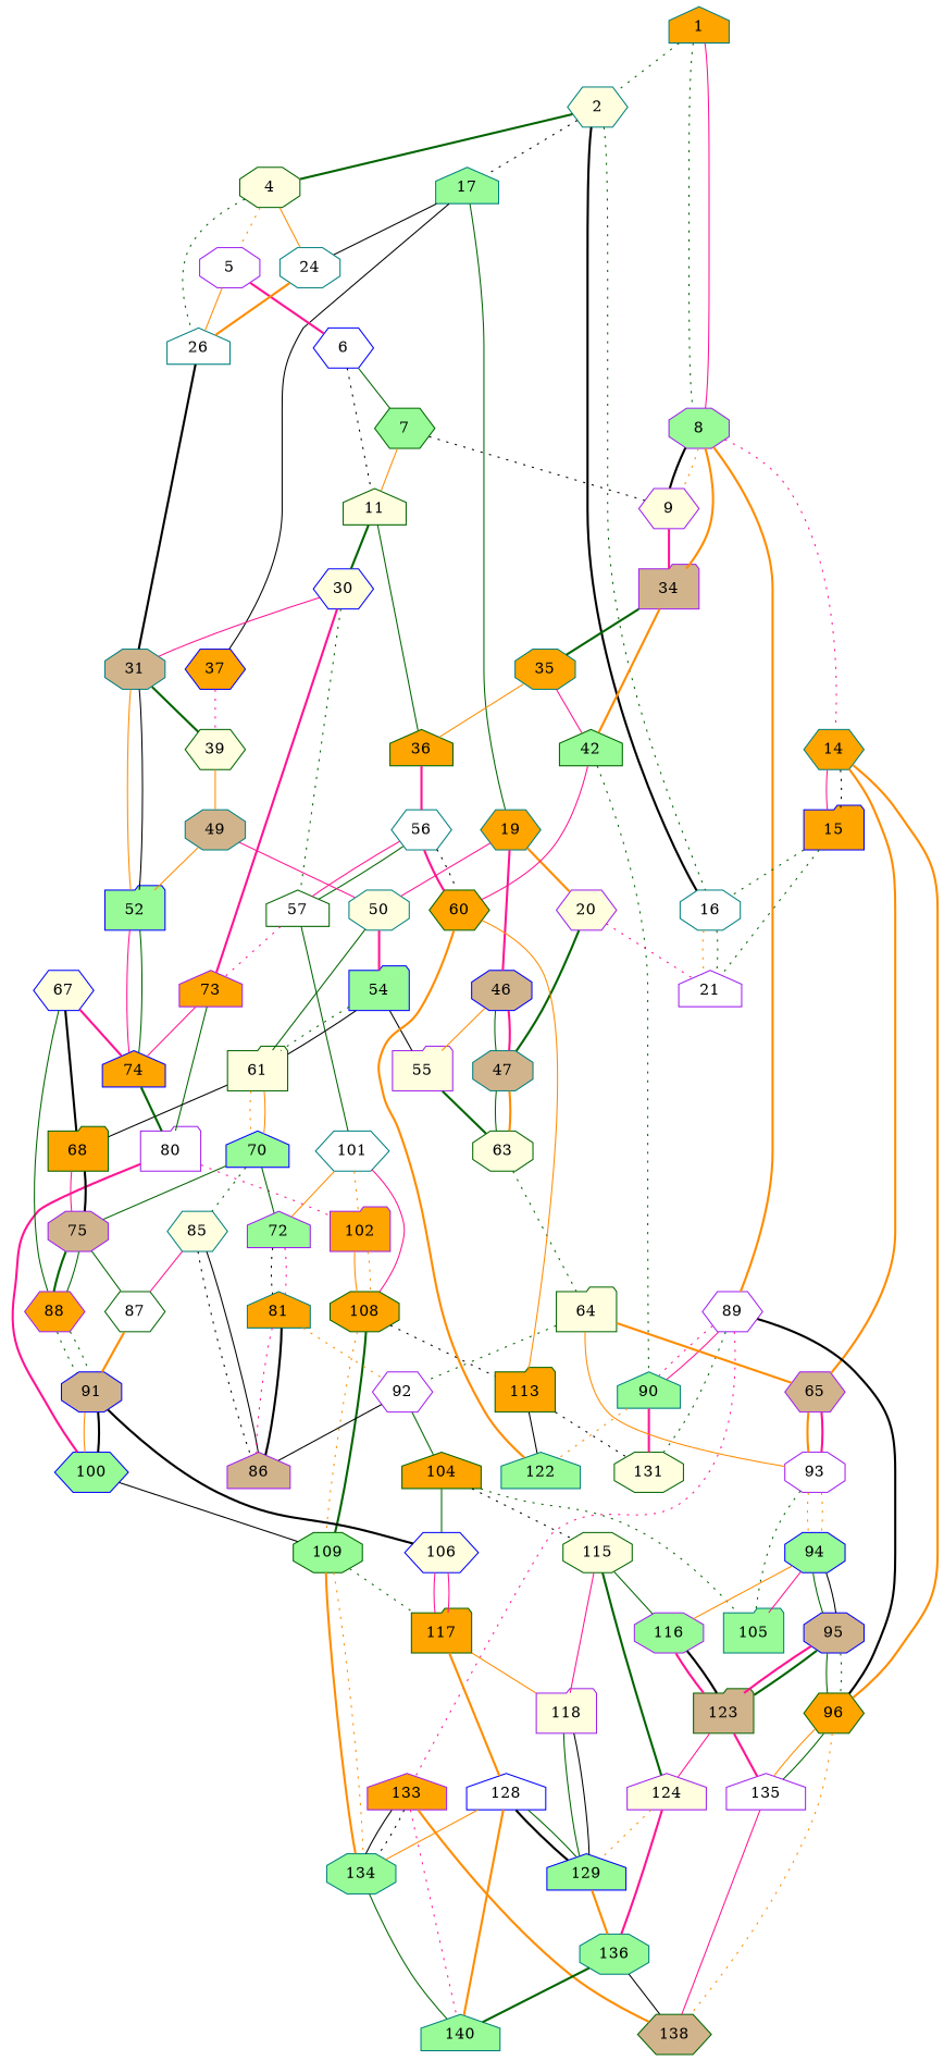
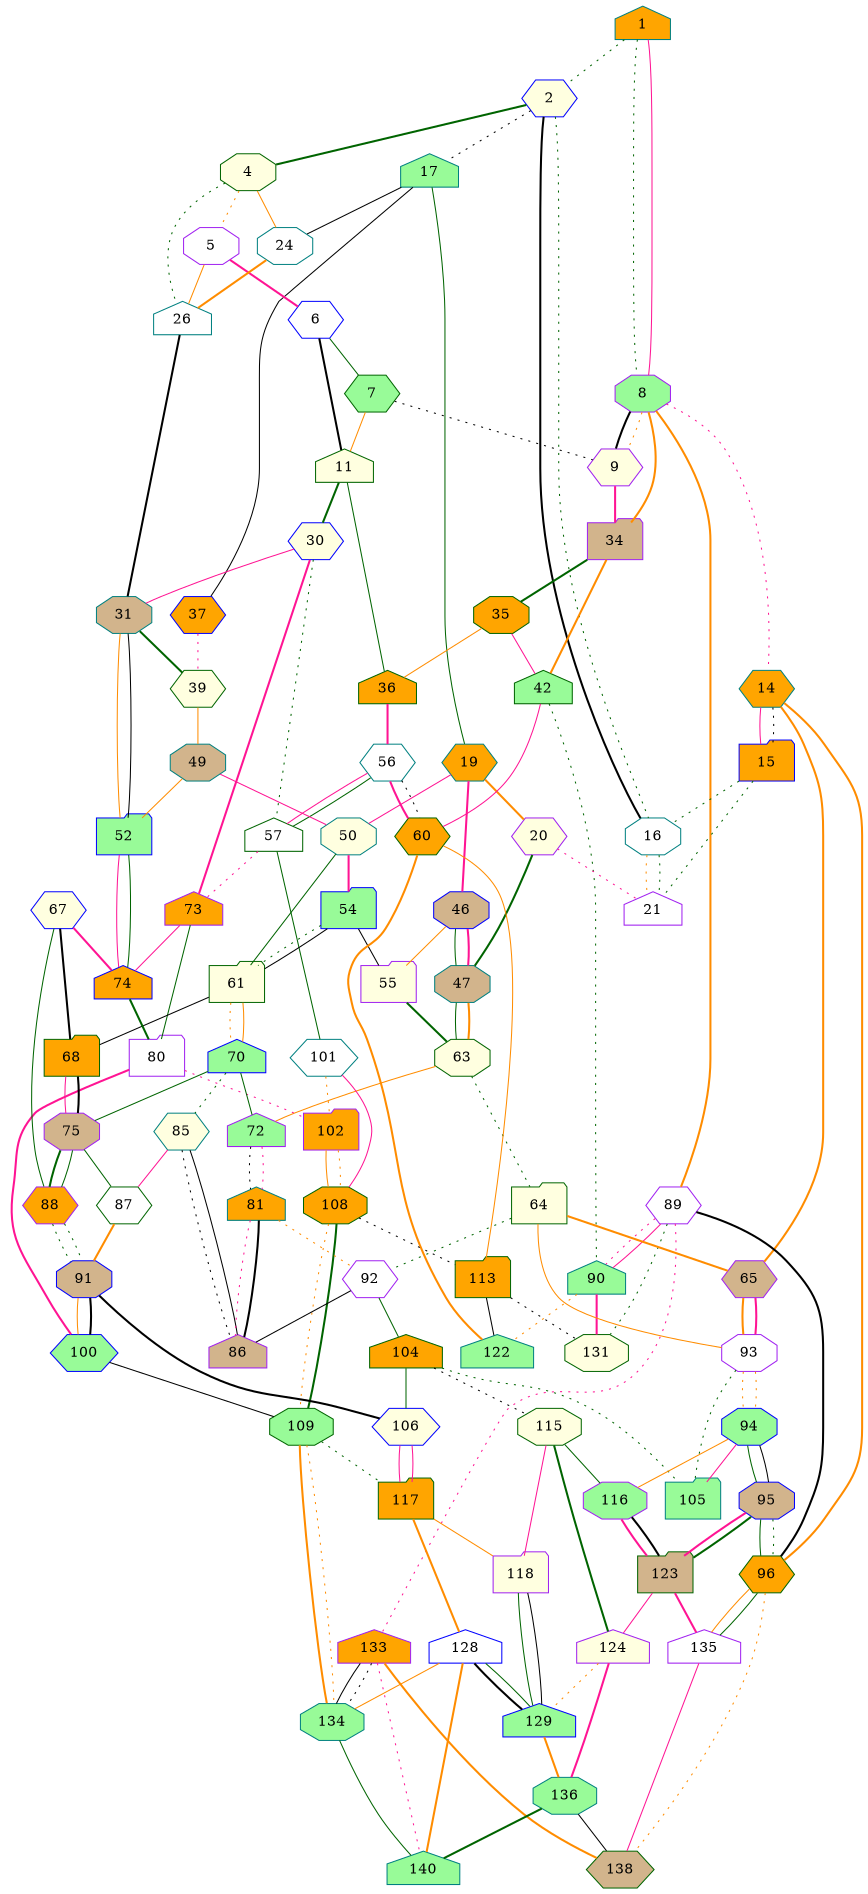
  graph {
    node [color=darkgreen fillcolor=orange shape=hexagon style=filled]
    edge [color=darkgreen style=solid]
    1 [color=teal shape=house]
-   2 [color=teal fillcolor=lightyellow super="+3"]
+   2 [color=blue fillcolor=lightyellow super="+3"]
    8 [color=purple fillcolor=palegreen shape=octagon super="+13"]
    4 [fillcolor=lightyellow shape=octagon super="+23"]
    16 [color=teal fillcolor=white shape=octagon]
    17 [color=teal fillcolor=palegreen shape=house super="+18"]
    9 [color=purple fillcolor=lightyellow]
    14 [color=teal super="+66"]
    34 [color=purple fillcolor=tan shape=folder super="+41"]
    89 [color=purple fillcolor=white super="+132"]
    5 [color=purple fillcolor=white shape=octagon super="+22"]
    24 [color=teal fillcolor=white shape=octagon super="+25"]
    26 [color=teal fillcolor=white shape=house super="+33"]
    21 [color=purple fillcolor=white shape=house super="+27"]
    19 [color=teal super="+45"]
    37 [color=blue super="+38"]
    6 [color=blue fillcolor=white super="+12"]
    31 [color=teal fillcolor=tan shape=octagon super="+32"]
    7 [fillcolor=palegreen super="+10"]
    11 [fillcolor=lightyellow shape=house super="+29"]
    30 [color=blue fillcolor=lightyellow super="+58"]
    36 [shape=house super="+48"]
    15 [color=blue shape=folder super="+28"]
    65 [color=purple fillcolor=tan]
    96 [super="+97"]
-   35 [color=teal shape=octagon super="+43"]
+   35 [shape=octagon super="+43"]
    42 [fillcolor=palegreen shape=house super="+59"]
    90 [color=teal fillcolor=palegreen shape=house super="+121"]
    131 [fillcolor=lightyellow shape=octagon]
    133 [color=purple shape=house super="+143"]
    57 [fillcolor=white shape=house super="+84"]
    73 [color=purple shape=house super="+79"]
    56 [color=teal fillcolor=white]
    93 [color=purple fillcolor=white shape=octagon super="+98"]
    135 [color=purple fillcolor=white shape=house]
    138 [fillcolor=tan super="+144"]
    20 [color=purple fillcolor=lightyellow super="+44"]
    46 [color=blue fillcolor=tan shape=octagon]
    50 [color=teal fillcolor=lightyellow shape=octagon super="+51"]
    39 [fillcolor=lightyellow super="+40"]
    47 [color=teal fillcolor=tan shape=octagon]
    55 [color=purple fillcolor=lightyellow shape=folder]
    54 [color=blue fillcolor=palegreen shape=folder]
    61 [fillcolor=lightyellow shape=folder super="+62"]
    63 [fillcolor=lightyellow shape=octagon super="+69"]
    52 [color=blue fillcolor=palegreen shape=folder]
    101 [color=teal fillcolor=white]
    74 [color=blue shape=house super="+77"]
    80 [color=purple fillcolor=white shape=folder super="+99"]
    49 [color=teal fillcolor=tan shape=octagon super="+53"]
    60 [super="+112"]
    113 [shape=folder super="+127"]
    122 [color=teal fillcolor=palegreen shape=house]
    64 [fillcolor=lightyellow shape=folder super="+83"]
    72 [color=purple fillcolor=palegreen shape=house]
    67 [color=blue fillcolor=lightyellow super="+78"]
    68 [shape=folder]
    88 [color=purple]
    70 [color=blue fillcolor=palegreen shape=house super="+71"]
    102 [color=purple shape=folder]
    108 [shape=octagon super="+111"]
    75 [color=purple fillcolor=tan shape=octagon super="+76"]
    85 [color=teal fillcolor=lightyellow]
    n64 [color=purple fillcolor=white label=92 super="+103"]
    81 [color=teal shape=house]
    86 [color=purple fillcolor=tan shape=house]
    104 [shape=house super="+107"]
    94 [color=blue fillcolor=palegreen shape=octagon super="+114"]
    105 [color=teal fillcolor=palegreen shape=folder]
    91 [color=blue fillcolor=tan shape=octagon super="+92"]
    87 [fillcolor=white]
    100 [color=blue fillcolor=palegreen]
    109 [fillcolor=palegreen shape=octagon super="+110"]
    106 [color=blue fillcolor=lightyellow]
    115 [fillcolor=lightyellow shape=octagon super="+119"]
    134 [color=teal fillcolor=palegreen shape=octagon super="+141"]
    140 [color=teal fillcolor=palegreen shape=house super="+142"]
    117 [shape=folder super="+120"]
    95 [color=blue fillcolor=tan shape=octagon]
    116 [color=purple fillcolor=palegreen shape=octagon]
    123 [fillcolor=tan shape=folder super="+126"]
    124 [color=purple fillcolor=lightyellow shape=house super="+125"]
    118 [color=purple fillcolor=lightyellow shape=folder]
    128 [color=blue fillcolor=white shape=house super="+139"]
    129 [color=blue fillcolor=palegreen shape=house super="+130"]
    136 [color=teal fillcolor=palegreen shape=octagon super="+137"]
    1 -- 2 [style=dotted]
    1 -- 8 [style=dotted]
    1 -- 8 [color=deeppink]
    2 -- 4 [style=bold]
    2 -- 16 [color=black style=bold]
    2 -- 16 [style=dotted]
    2 -- 17 [color=black style=dotted]
    8 -- 9 [color=black style=bold]
    8 -- 9 [color=darkorange style=dotted]
    8 -- 14 [color=deeppink style=dotted]
    8 -- 34 [color=darkorange style=bold]
    8 -- 89 [color=darkorange style=bold]
    4 -- 5 [color=darkorange style=dotted]
    4 -- 24 [color=darkorange]
    4 -- 26 [style=dotted]
    16 -- 21 [color=darkorange style=dotted]
    16 -- 21 [style=dotted]
    17 -- 24 [color=black]
    17 -- 19
    17 -- 37 [color=black]
    9 -- 34 [color=deeppink style=bold]
    14 -- 15 [color=deeppink weight=2]
    14 -- 15 [color=black style=dotted]
    14 -- 65 [color=darkorange style=bold]
    14 -- 96 [color=darkorange style=bold]
    34 -- 35 [style=bold]
    34 -- 42 [color=darkorange style=bold]
    89 -- 96 [color=black style=bold]
    89 -- 90 [color=deeppink style=dotted]
    89 -- 90 [color=deeppink]
    89 -- 131 [style=dotted]
    89 -- 133 [color=deeppink style=dotted]
    5 -- 26 [color=darkorange]
    5 -- 6 [color=deeppink style=bold weight=2]
    24 -- 26 [color=darkorange style=bold]
    26 -- 31 [color=black style=bold]
    19 -- 20 [color=darkorange style=bold]
    19 -- 46 [color=deeppink style=bold]
    19 -- 50 [color=deeppink]
    37 -- 39 [color=deeppink style=dotted weight=2]
    6 -- 7
-   6 -- 11 [color=black style=dotted]
+   6 -- 11 [color=black style=bold]
    31 -- 39 [style=bold]
    31 -- 52 [color=darkorange]
    31 -- 52 [color=black]
    7 -- 9 [color=black style=dotted]
    7 -- 11 [color=darkorange]
    11 -- 30 [style=bold]
    11 -- 36
    30 -- 31 [color=deeppink]
    30 -- 57 [style=dotted]
    30 -- 73 [color=deeppink style=bold]
    36 -- 56 [color=deeppink style=bold]
    15 -- 16 [style=dotted]
    15 -- 21 [style=dotted]
    65 -- 93 [color=darkorange style=bold]
    65 -- 93 [color=deeppink style=bold]
    96 -- 135 [color=darkorange]
    96 -- 135
    96 -- 138 [color=darkorange style=dotted]
    35 -- 36 [color=darkorange weight=2]
    35 -- 42 [color=deeppink]
    42 -- 90 [style=dotted]
    42 -- 60 [color=deeppink]
    90 -- 131 [color=deeppink style=bold]
    90 -- 122 [color=darkorange style=dotted]
    133 -- 138 [color=darkorange style=bold]
    133 -- 134 [color=black]
    133 -- 134 [color=black style=dotted]
    133 -- 140 [color=deeppink style=dotted]
    57 -- 73 [color=deeppink style=dotted]
    57 -- 101
    73 -- 74 [color=deeppink]
    73 -- 80
    56 -- 57 [color=deeppink]
    56 -- 57
    56 -- 60 [color=deeppink style=bold]
    56 -- 60 [color=black style=dotted]
    93 -- 94 [color=darkorange style=dotted]
    93 -- 94 [color=darkorange style=dotted]
    93 -- 105 [style=dotted]
    135 -- 138 [color=deeppink]
    20 -- 21 [color=deeppink style=dotted weight=2]
    20 -- 47 [style=bold]
    46 -- 47
    46 -- 47 [color=deeppink style=bold]
    46 -- 55 [color=darkorange]
    50 -- 54 [color=deeppink style=bold]
    50 -- 61
    39 -- 49 [color=darkorange]
    47 -- 63
    47 -- 63 [color=darkorange style=bold]
    55 -- 63 [style=bold]
    54 -- 55 [color=black]
    54 -- 61 [style=dotted]
    54 -- 61 [color=black]
    61 -- 68 [color=black]
    61 -- 70 [color=darkorange style=dotted]
    61 -- 70 [color=darkorange]
    63 -- 64 [style=dotted]
-   101 -- 72 [color=darkorange]
+   63 -- 72 [color=darkorange]
    52 -- 74 [color=deeppink]
    52 -- 74
    101 -- 102 [color=darkorange style=dotted]
    101 -- 108 [color=deeppink]
    74 -- 80 [style=bold]
    80 -- 102 [color=deeppink style=dotted]
    80 -- 100 [color=deeppink style=bold]
    49 -- 50 [color=deeppink]
    49 -- 52 [color=darkorange]
    60 -- 113 [color=darkorange]
    60 -- 122 [color=darkorange style=bold]
    113 -- 131 [color=black style=dotted]
    113 -- 122 [color=black]
    64 -- 65 [color=darkorange style=bold]
    64 -- 93 [color=darkorange]
    64 -- n64 [style=dotted]
    72 -- 81 [color=black style=dotted]
    72 -- 81 [color=deeppink style=dotted]
    67 -- 74 [color=deeppink style=bold]
    67 -- 68 [color=black style=bold]
    67 -- 88
    68 -- 75 [color=deeppink]
    68 -- 75 [color=black style=bold]
    88 -- 91 [style=dotted]
    88 -- 91 [style=dotted]
    70 -- 72
    70 -- 75
    70 -- 85 [style=dotted]
    102 -- 108 [color=darkorange]
    102 -- 108 [color=darkorange style=dotted]
    108 -- 113 [color=black style=dotted]
    108 -- 109 [color=darkorange style=dotted]
    108 -- 109 [style=bold]
    75 -- 88 [style=bold]
    75 -- 88
    75 -- 87
    85 -- 86 [color=black style=dotted]
    85 -- 86 [color=black]
    85 -- 87 [color=deeppink]
    n64 -- 86 [color=black]
    n64 -- 104
    81 -- n64 [color=darkorange style=dotted]
    81 -- 86 [color=deeppink style=dotted]
    81 -- 86 [color=black style=bold]
    104 -- 105 [style=dotted]
    104 -- 106
    104 -- 115 [color=black style=dotted]
    94 -- 105 [color=deeppink]
    94 -- 95
    94 -- 95 [color=black]
    94 -- 116 [color=darkorange]
    91 -- 100 [color=darkorange]
    91 -- 100 [color=black style=bold]
    91 -- 106 [color=black style=bold]
    87 -- 91 [color=darkorange style=bold]
    100 -- 109 [color=black]
    109 -- 134 [color=darkorange style=bold]
    109 -- 134 [color=darkorange style=dotted]
    109 -- 117 [style=dotted]
    106 -- 117 [color=deeppink]
    106 -- 117 [color=deeppink]
    115 -- 116
    115 -- 124 [style=bold]
    115 -- 118 [color=deeppink]
    134 -- 140
    117 -- 118 [color=darkorange]
    117 -- 128 [color=darkorange style=bold]
    95 -- 96
    95 -- 96 [style=dotted]
    95 -- 123 [color=deeppink style=bold]
    95 -- 123 [style=bold]
    116 -- 123 [color=deeppink style=bold]
    116 -- 123 [color=black style=bold]
    123 -- 135 [color=deeppink style=bold]
    123 -- 124 [color=deeppink]
    124 -- 129 [color=darkorange style=dotted]
    124 -- 136 [color=deeppink style=bold]
    118 -- 129
    118 -- 129 [color=black]
    128 -- 134 [color=darkorange]
    128 -- 140 [color=darkorange style=bold]
    128 -- 129 [color=black style=bold]
    128 -- 129
    129 -- 136 [color=darkorange style=bold]
    136 -- 138 [color=black]
    136 -- 140 [style=bold]
  }
